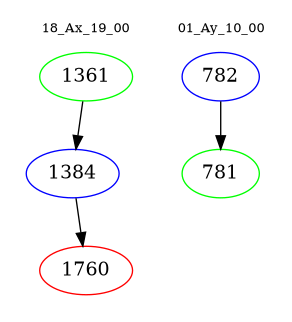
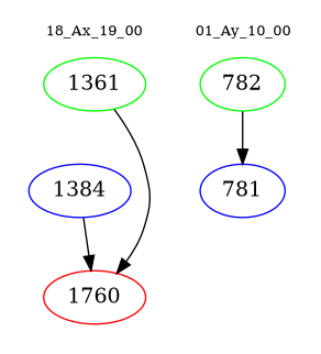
  digraph {
    node [color=green]
    edge [color=black]
    n1 [label=1361]
    n2 [color=blue label=1384]
    n3 [color=red label=1760]
-   n4 [color=blue label=782]
-   n5 [label=781]
+   n4 [label=782]
+   n5 [color=blue label=781]
    subgraph cluster_1 {
      color=white
      fontsize=10
      label="18_Ax_19_00"
      n1
      n2
      n3
    }
    subgraph cluster_2 {
      color=white
      fontsize=10
      label="01_Ay_10_00"
      n4
      n5
    }
-   n1 -> n2
+   n1 -> n3
    n2 -> n3
    n4 -> n5
  }
